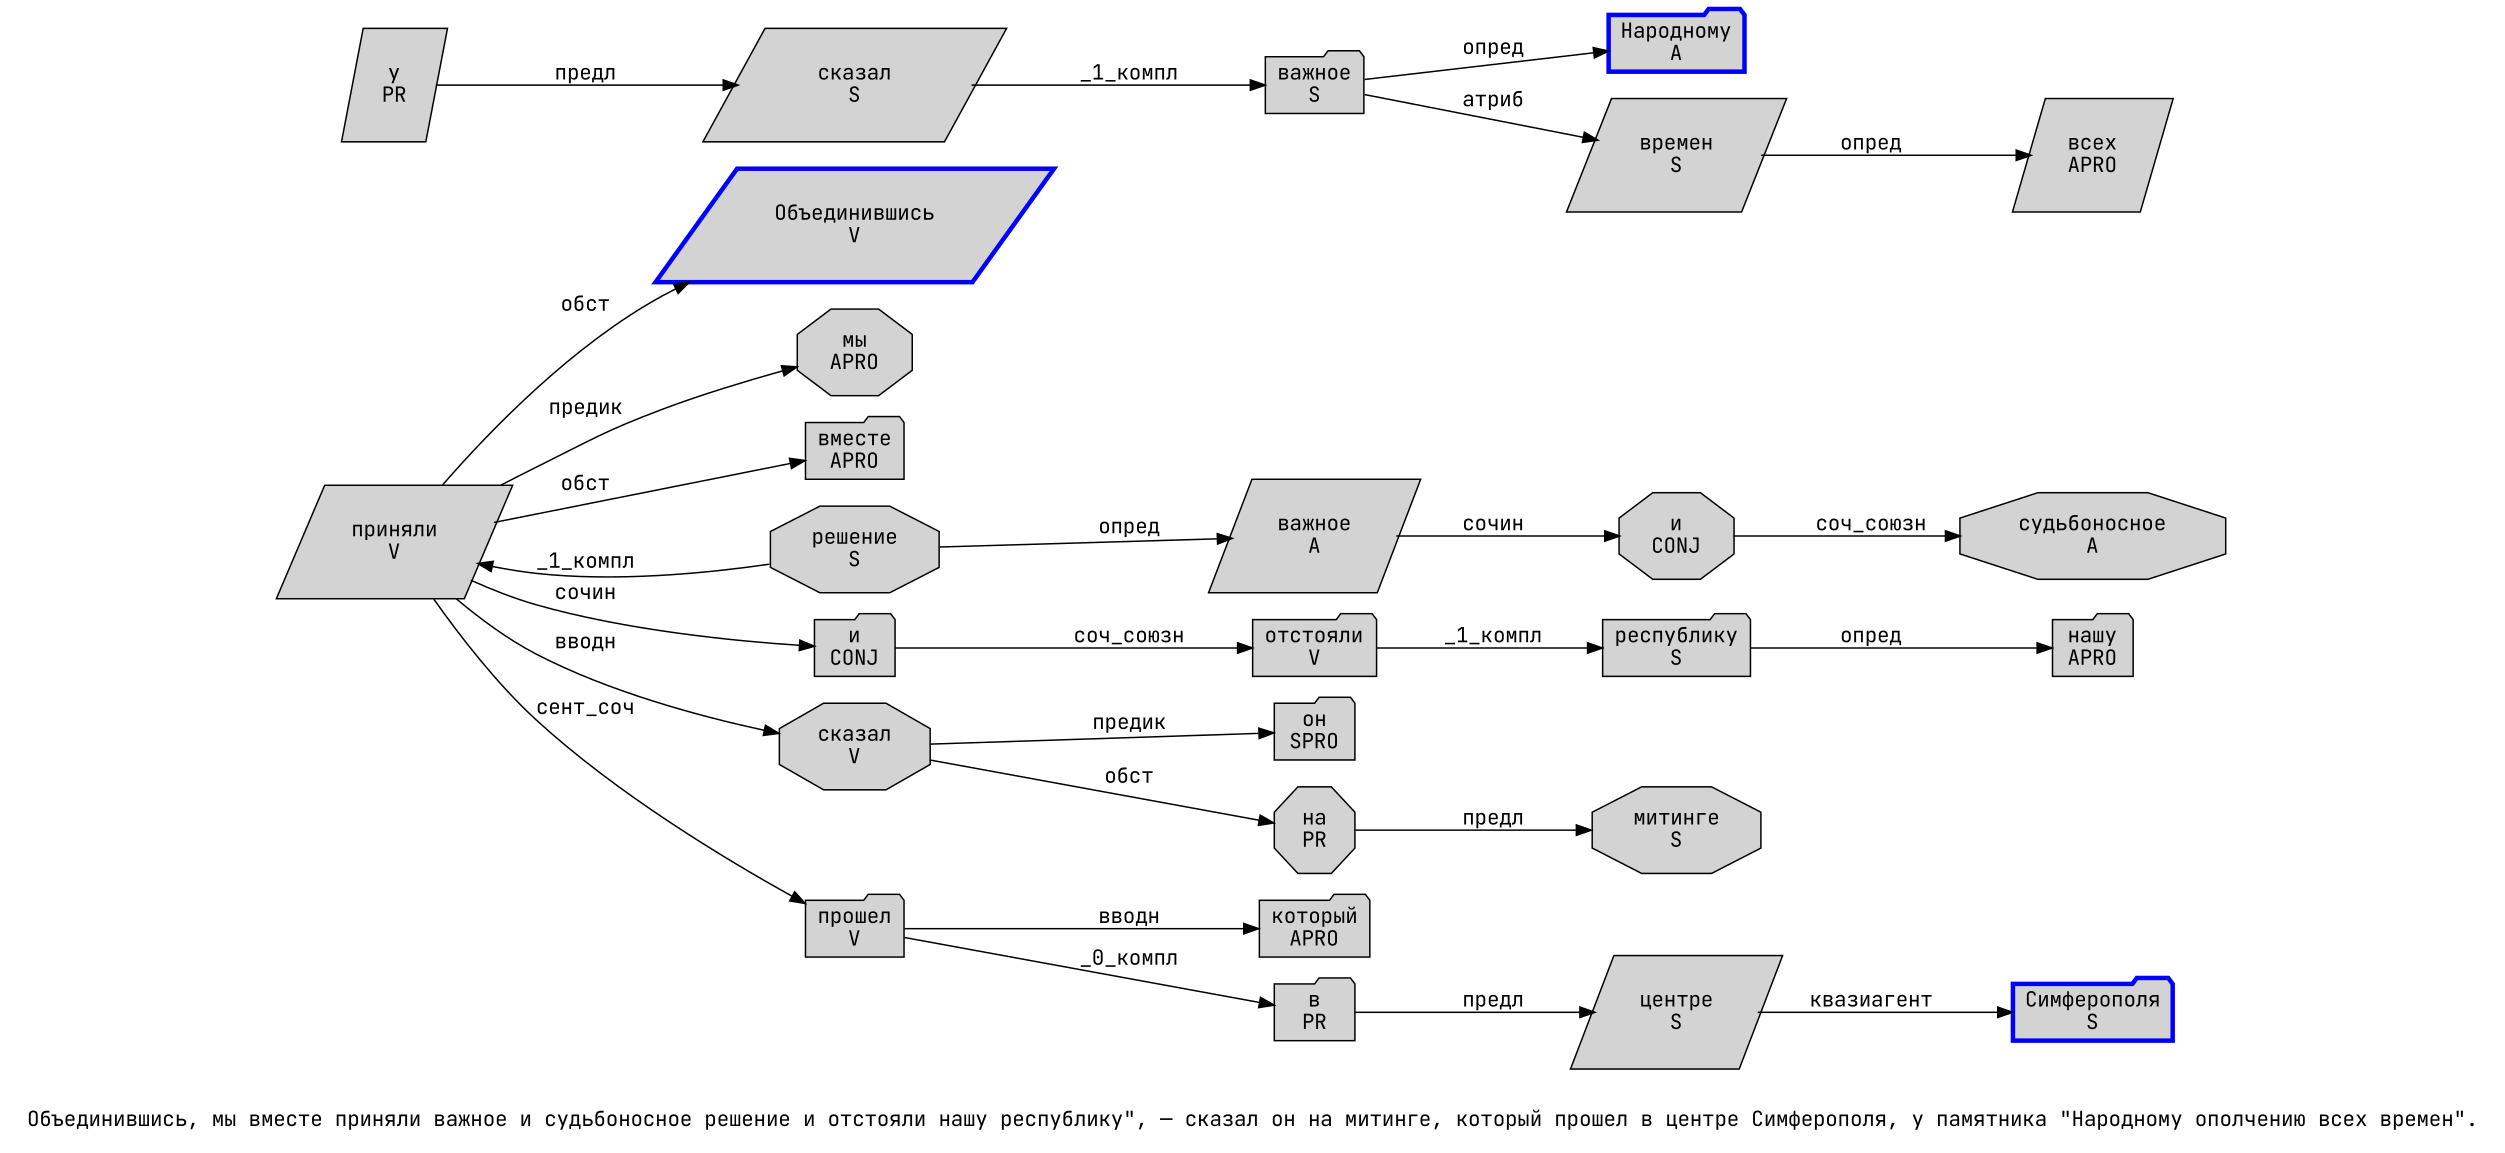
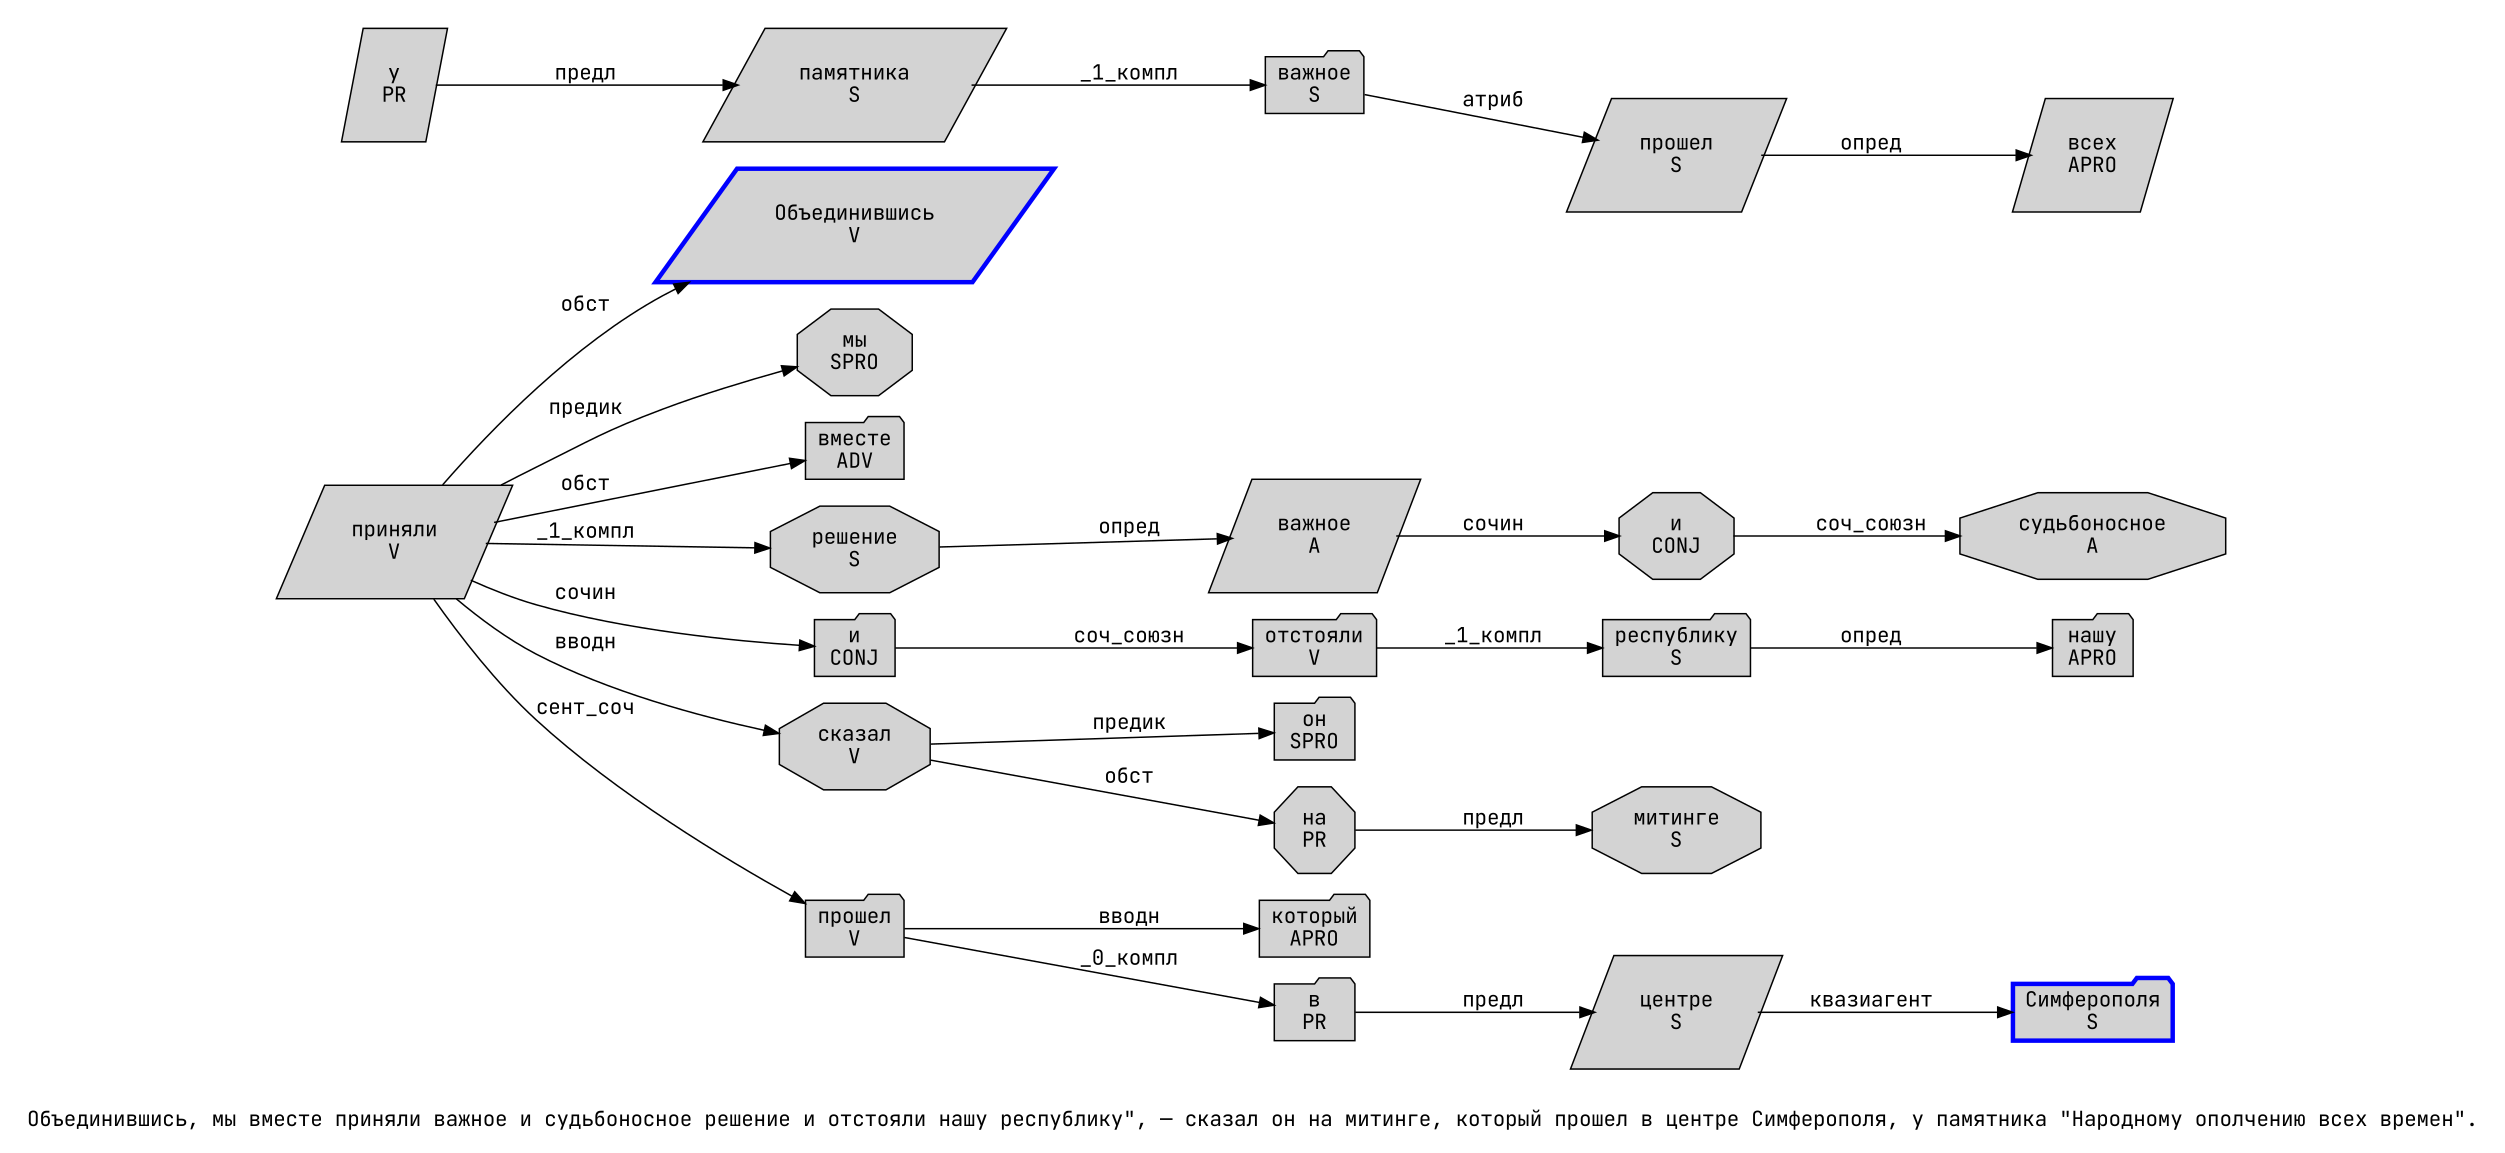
  digraph {
    fontname="JetBrains Mono"
    label="Объединившись, мы вместе приняли важное и судьбоносное решение и отстояли нашу республику\", — сказал он на митинге, который прошел в центре Симферополя, у памятника \"Народному ополчению всех времен\"."
    rankdir=LR
    node [fillcolor=lightgray fontname="JetBrains Mono" penwidth=1 shape=folder style=filled]
    edge [fontname="JetBrains Mono"]
    n1 [color=blue label="Объединившись\nV" penwidth=3 shape=parallelogram]
-   n2 [label="мы\nAPRO" shape=octagon]
-   n3 [label="вместе\nAPRO"]
+   n2 [label="мы\nSPRO" shape=octagon]
+   n3 [label="вместе\nADV"]
    n4 [label="приняли\nV" shape=parallelogram]
    n5 [label="решение\nS" shape=octagon]
    n6 [label="и\nCONJ"]
    n7 [label="сказал\nV" shape=octagon]
    n8 [label="прошел\nV"]
    n9 [label="важное\nA" shape=parallelogram]
    n10 [label="отстояли\nV"]
    n11 [label="он\nSPRO"]
    n12 [label="на\nPR" shape=octagon]
    n13 [label="который\nAPRO"]
    n14 [label="в\nPR"]
    n15 [label="и\nCONJ" shape=octagon]
    n16 [label="судьбоносное\nA" shape=octagon]
    n17 [label="республику\nS"]
    n18 [label="нашу\nAPRO"]
    n19 [label="митинге\nS" shape=octagon]
    n20 [label="центре\nS" shape=parallelogram]
    n21 [color=blue label="Симферополя\nS" penwidth=3]
    n22 [label="у\nPR" shape=parallelogram]
-   n23 [label="сказал\nS" shape=parallelogram]
+   n23 [label="памятника\nS" shape=parallelogram]
    n24 [label="важное\nS"]
-   n25 [color=blue label="Народному\nA" penwidth=3]
-   n26 [label="времен\nS" shape=parallelogram]
+   n26 [label="прошел\nS" shape=parallelogram]
    n27 [label="всех\nAPRO" shape=parallelogram]
    n4 -> n1 [label="обст"]
    n4 -> n2 [label="предик"]
    n4 -> n3 [label="обст"]
-   n5 -> n4 [label="_1_компл"]
+   n4 -> n5 [label="_1_компл"]
    n4 -> n6 [label="сочин"]
    n4 -> n7 [label="вводн"]
    n4 -> n8 [label="сент_соч"]
    n5 -> n9 [label="опред"]
    n6 -> n10 [label="соч_союзн"]
    n7 -> n11 [label="предик"]
    n7 -> n12 [label="обст"]
    n8 -> n13 [label="вводн"]
    n8 -> n14 [label="_0_компл"]
    n9 -> n15 [label="сочин"]
    n10 -> n17 [label="_1_компл"]
    n12 -> n19 [label="предл"]
    n14 -> n20 [label="предл"]
    n15 -> n16 [label="соч_союзн"]
    n17 -> n18 [label="опред"]
    n20 -> n21 [label="квазиагент"]
    n22 -> n23 [label="предл"]
    n23 -> n24 [label="_1_компл"]
-   n24 -> n25 [label="опред"]
    n24 -> n26 [label="атриб"]
    n26 -> n27 [label="опред"]
  }
